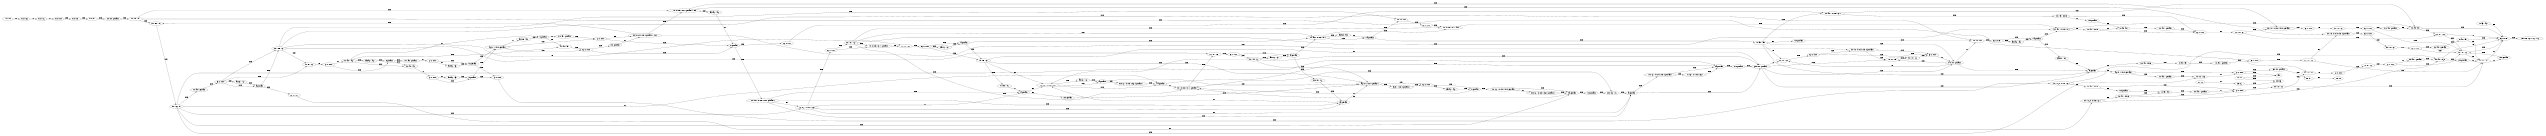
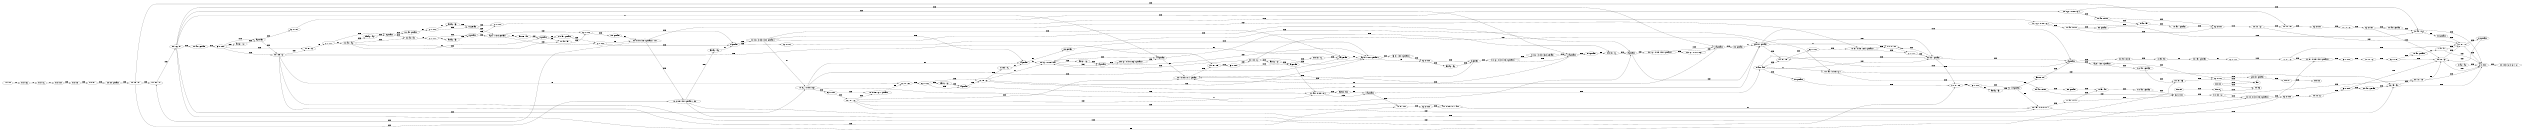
  digraph {
    fontname="DejaVu Sans"
    rankdir=LR
    node [fontname="DejaVu Sans"]
    edge [fontname="DejaVu Sans"]
    n1 [label="push rbp"]
    n2 [label="push r15"]
    n3 [label="push r14"]
    n4 [label="push r13"]
    n5 [label="push r12"]
    n6 [label="push rbx"]
    n7 [label="sub rsp , address"]
    n8 [label="mov r12 , rdx"]
    n9 [label="mov rbp , rsi"]
    n10 [label="mov rdi , r12"]
    n11 [label="mov qword [ rsp + address ] , r12"]
    n12 [label="mov r15 , rdi"]
    n13 [label="call symbol"]
    n14 [label="test eax , eax"]
    n15 [label="mov rdi , qword [ rsp + address ]"]
    n16 [label="mov rdi , qword [ rsp + address ]"]
    n17 [label="mov edi , address"]
    n18 [label="mov r14 , qword [ r15 ]"]
    n19 [label="jne address"]
    n20 [label="jne address"]
    n21 [label="mov rdi , r15"]
    n22 [label="jne address"]
    n23 [label="mov qword [ rsp + address ] , rbp"]
    n24 [label="mov rdi , qword [ rsp + address ]"]
    n25 [label="call symbol"]
    n26 [label="je address"]
    n27 [label="je address"]
    n28 [label="jne address"]
    n29 [label="call symbol"]
    n30 [label="mov dword [ rbx ] , address"]
    n31 [label="cmp r12 , r14"]
    n32 [label="jmp address"]
    n33 [label="call symbol"]
    n34 [label="jmp address"]
    n35 [label="test rax , rax"]
    n36 [label="je address"]
    n37 [label="mov r13 , rax"]
    n38 [label="mov rdi , rax"]
    n39 [label="call symbol"]
    n40 [label="mov rdi , r13"]
    n41 [label="mov rdi , r13"]
    n42 [label="mov rdi , r13"]
    n43 [label="mov rdi , r13"]
    n44 [label="call symbol"]
    n45 [label="mov r14d , dword [ rax ]"]
    n46 [label="mov esi , string"]
    n47 [label="mov esi , r14d"]
    n48 [label="call symbol"]
    n49 [label="call symbol"]
    n50 [label="call symbol"]
    n51 [label="call symbol"]
    n52 [label="xor edi , edi"]
    n53 [label="call symbol"]
    n54 [label="call symbol"]
    n55 [label="jmp address"]
    n56 [label="mov edx , address"]
    n57 [label="mov rbx , rax"]
    n58 [label="mov ebx , eax"]
    n59 [label="js address"]
    n60 [label="test eax , eax"]
    n61 [label="mov edi , ebx"]
    n62 [label="js address"]
    n63 [label="mov edi , ebx"]
    n64 [label="mov edi , address"]
    n65 [label="call symbol"]
    n66 [label="mov edi , address"]
    n67 [label="call symbol"]
    n68 [label="call symbol"]
    n69 [label="test eax , eax"]
    n70 [label="jns address"]
    n71 [label="test eax , eax"]
    n72 [label="js address"]
    n73 [label="mov rdx , rbx"]
    n74 [label="jmp address"]
    n75 [label="mov rcx , rax"]
    n76 [label="nop word [ rax + rax ] , ax"]
    n77 [label="xor eax , eax"]
    n78 [label="lea rsi , [ rsp + address ]"]
    n79 [label="call symbol"]
    n80 [label="test nop , ebx"]
    n81 [label="call symbol"]
    n82 [label="mov r14d , dword [ rax ]"]
    n83 [label="js address"]
    n84 [label="jmp address"]
    n85 [label="mov esi , string"]
    n86 [label="jmp address"]
    n87 [label="call symbol"]
    n88 [label="mov r12 , qword [ rsp + address ]"]
    n89 [label="mov rsi , rbp"]
    n90 [label="call symbol"]
    n91 [label="mov rdi , rax"]
    n92 [label="call symbol"]
    n93 [label="mov edi , address"]
    n94 [label="mov ebx , dword [ rax ]"]
    n95 [label="mov esi , string"]
    n96 [label="mov esi , ebx"]
    n97 [label="jmp address"]
    n98 [label="call symbol"]
    n99 [label="mov rdx , rbp"]
    n100 [label="xor edi , edi"]
    n101 [label="mov rbp , rax"]
    n102 [label="mov edx , address"]
    n103 [label="mov rax , qword [ rbp ]"]
    n104 [label="jmp address"]
    n105 [label="add rbp , address"]
    n106 [label="mov rax , qword [ rsp + address ]"]
    n107 [label="lea rdi , [ rbp + address ]"]
    n108 [label="mov rbx , rax"]
    n109 [label="mov dword [ rax ] , address"]
    n110 [label="mov ebp , dword [ rbx ]"]
    n111 [label="mov dword [ rbx ] , ebp"]
    n112 [label="mov ebx , dword [ rbx ]"]
    n113 [label="test ebp , ebp"]
    n114 [label="jne address"]
    n115 [label="mov esi , string"]
    n116 [label="test rax , rax"]
    n117 [label="je address"]
    n118 [label="mov rbp , rax"]
    n119 [label="cmp r12 , r14"]
    n120 [label="xor ebp , ebp"]
    n121 [label="test rax , rax"]
    n122 [label="je address"]
    n123 [label="lea rsi , [ rsp + address ]"]
    n124 [label="call symbol"]
    n125 [label="je address"]
    n126 [label="mov rdi , rbp"]
    n127 [label="mov bpl , address"]
    n128 [label="call symbol"]
    n129 [label="call symbol"]
    n130 [label="mov rdi , rax"]
    n131 [label="call symbol"]
    n132 [label="mov edi , address"]
    n133 [label="jmp address"]
    n134 [label="mov esi , string"]
    n135 [label="lea rsi , [ rsp + address ]"]
    n136 [label="call symbol"]
-   n137 [label="mov rdx , rax"]
    n138 [label="cmp rax , qword [ r15 + address ]"]
    n139 [label="test eax , eax"]
    n140 [label="jne address"]
    n141 [label="test eax , eax"]
    n142 [label="js address"]
    n143 [label="test bpl , bpl"]
    n144 [label="mov rax , qword [ rsp + address ]"]
    n145 [label="cmp rax , qword [ r15 + address ]"]
    n146 [label="xor edi , edi"]
    n147 [label="mov edx , address"]
    n148 [label="mov edx , address"]
    n149 [label="add rsp , address"]
    n150 [label=retn]
    n151 [label="mov rbp , rax"]
    n152 [label="je address"]
    n153 [label="test rax , rax"]
    n154 [label="cmp r12 , r14"]
    n155 [label="cmp rax , qword [ r15 ]"]
    n156 [label="call symbol"]
    n157 [label="mov rbx , rax"]
    n158 [label="mov rdi , rax"]
    n159 [label="call symbol"]
    n160 [label="mov edi , address"]
    n161 [label="xor esi , esi"]
    n162 [label="pop rbx"]
    n163 [label="pop r12"]
    n164 [label="pop r13"]
    n165 [label="pop r14"]
    n166 [label="pop r15"]
    n167 [label="pop rbp"]
    n1 -> n2 [label=CFG]
    n2 -> n3 [label=DFG]
    n3 -> n4 [label=CFG]
    n4 -> n5 [label=CFG]
    n5 -> n6 [label=CFG]
    n6 -> n7 [label=CFG]
    n7 -> n8 [label=CFG]
    n8 -> n9 [label=CFG]
    n8 -> n10 [label=DFG]
    n8 -> n11 [label=DFG]
    n9 -> n12 [label=DFG]
    n10 -> n13 [label=DFG]
    n11 -> n14 [label=CFG]
    n11 -> n15 [label=DFG]
    n11 -> n16 [label=DFG]
    n12 -> n17 [label=CFG]
    n12 -> n18 [label=DFG]
    n12 -> n19 [label=DFG]
    n12 -> n20 [label=DFG]
    n12 -> n21 [label=CFG]
    n12 -> n22 [label=DFG]
    n13 -> n91 [label=DFG]
    n14 -> n83 [label=CFG]
    n15 -> n128 [label=DFG]
    n16 -> n129 [label=DFG]
    n17 -> n25 [label=CFG]
    n18 -> n26 [label=DFG]
    n18 -> n27 [label=DFG]
    n18 -> n28 [label=DFG]
    n18 -> n29 [label=CFG]
    n19 -> n30 [label=CFG]
    n19 -> n31 [label=CFG]
    n20 -> n30 [label=CFG]
    n20 -> n32 [label=CFG]
    n21 -> n33 [label=DFG]
    n22 -> n30 [label=CFG]
    n22 -> n34 [label=CFG]
    n23 -> n9 [label=DFG]
    n23 -> n11 [label=CFG]
    n23 -> n24 [label=DFG]
    n24 -> n89 [label=CFG]
    n24 -> n90 [label=DFG]
    n25 -> n35 [label=CFG]
    n25 -> n36 [label=DFG]
    n25 -> n37 [label=DFG]
    n25 -> n38 [label=DFG]
    n26 -> n103 [label=CFG]
    n26 -> n104 [label=CFG]
    n27 -> n105 [label=CFG]
    n27 -> n106 [label=CFG]
    n28 -> n103 [label=CFG]
    n28 -> n107 [label=CFG]
    n29 -> n108 [label=DFG]
    n29 -> n109 [label=DFG]
    n30 -> n43 [label=CFG]
    n31 -> n27 [label=CFG]
    n32 -> n31 [label=CFG]
    n33 -> n149 [label=CFG]
    n33 -> n150 [label=DFG]
    n34 -> n105 [label=CFG]
    n35 -> n36 [label=CFG]
    n36 -> n37 [label=CFG]
    n36 -> n39 [label=CFG]
    n37 -> n38 [label=CFG]
    n37 -> n40 [label=DFG]
    n37 -> n41 [label=DFG]
    n37 -> n42 [label=DFG]
    n37 -> n43 [label=DFG]
    n38 -> n44 [label=DFG]
    n39 -> n45 [label=DFG]
    n40 -> n48 [label=DFG]
    n41 -> n49 [label=DFG]
    n42 -> n50 [label=DFG]
    n43 -> n51 [label=DFG]
    n44 -> n58 [label=DFG]
    n44 -> n59 [label=DFG]
    n45 -> n46 [label=CFG]
    n45 -> n47 [label=DFG]
    n46 -> n52 [label=CFG]
    n46 -> n53 [label=DFG]
    n47 -> n54 [label=DFG]
    n47 -> n55 [label=CFG]
    n48 -> n116 [label=CFG]
    n48 -> n117 [label=DFG]
    n48 -> n118 [label=DFG]
    n49 -> n111 [label=CFG]
    n50 -> n139 [label=CFG]
    n50 -> n140 [label=DFG]
    n51 -> n151 [label=DFG]
    n51 -> n152 [label=DFG]
    n52 -> n56 [label=CFG]
    n53 -> n57 [label=DFG]
    n54 -> n76 [label=DFG]
    n55 -> n73 [label=CFG]
    n56 -> n53 [label=CFG]
    n57 -> n10 [label=CFG]
    n57 -> n73 [label=DFG]
    n58 -> n60 [label=CFG]
    n58 -> n61 [label=DFG]
    n58 -> n62 [label=DFG]
    n58 -> n63 [label=DFG]
    n59 -> n61 [label=CFG]
    n59 -> n64 [label=CFG]
    n60 -> n59 [label=CFG]
    n61 -> n65 [label=DFG]
    n62 -> n63 [label=CFG]
    n62 -> n66 [label=CFG]
    n63 -> n67 [label=DFG]
    n64 -> n68 [label=CFG]
    n65 -> n71 [label=CFG]
    n65 -> n72 [label=DFG]
    n66 -> n81 [label=CFG]
    n67 -> n83 [label=DFG]
    n67 -> n84 [label=CFG]
    n68 -> n69 [label=CFG]
    n68 -> n70 [label=DFG]
    n69 -> n70 [label=CFG]
    n70 -> n78 [label=CFG]
    n70 -> n79 [label=CFG]
    n71 -> n72 [label=CFG]
    n72 -> n78 [label=CFG]
    n72 -> n79 [label=CFG]
    n73 -> n54 [label=DFG]
    n73 -> n74 [label=CFG]
    n74 -> n75 [label=CFG]
    n75 -> n54 [label=DFG]
    n75 -> n73 [label=CFG]
    n77 -> n54 [label=CFG]
    n78 -> n67 [label=DFG]
    n78 -> n80 [label=CFG]
    n78 -> n81 [label=DFG]
    n79 -> n82 [label=DFG]
    n80 -> n62 [label=CFG]
    n81 -> n23 [label=CFG]
    n81 -> n83 [label=DFG]
    n82 -> n47 [label=DFG]
    n82 -> n85 [label=CFG]
    n83 -> n87 [label=CFG]
    n83 -> n88 [label=CFG]
    n84 -> n23 [label=CFG]
    n85 -> n53 [label=DFG]
    n85 -> n86 [label=CFG]
    n86 -> n52 [label=CFG]
    n87 -> n94 [label=DFG]
    n88 -> n18 [label=CFG]
    n88 -> n26 [label=DFG]
    n88 -> n27 [label=DFG]
    n88 -> n28 [label=DFG]
    n89 -> n90 [label=DFG]
-   n89 -> n137 [label=CFG]
    n90 -> n127 [label=CFG]
    n91 -> n92 [label=DFG]
    n92 -> n75 [label=DFG]
    n92 -> n93 [label=CFG]
    n93 -> n47 [label=CFG]
    n94 -> n95 [label=CFG]
    n94 -> n96 [label=DFG]
    n95 -> n97 [label=CFG]
    n95 -> n98 [label=DFG]
    n96 -> n54 [label=DFG]
    n96 -> n99 [label=CFG]
    n97 -> n100 [label=CFG]
    n98 -> n101 [label=DFG]
    n99 -> n54 [label=DFG]
    n99 -> n75 [label=CFG]
    n100 -> n102 [label=CFG]
    n101 -> n15 [label=CFG]
    n101 -> n99 [label=DFG]
    n102 -> n98 [label=CFG]
    n103 -> n19 [label=DFG]
    n103 -> n121 [label=CFG]
    n103 -> n122 [label=DFG]
    n104 -> n107 [label=CFG]
    n105 -> n89 [label=DFG]
    n105 -> n125 [label=DFG]
    n105 -> n126 [label=DFG]
    n105 -> n127 [label=DFG]
    n106 -> n22 [label=DFG]
    n106 -> n155 [label=CFG]
    n107 -> n123 [label=CFG]
    n107 -> n124 [label=DFG]
    n108 -> n30 [label=DFG]
    n108 -> n109 [label=CFG]
    n108 -> n110 [label=DFG]
    n108 -> n111 [label=DFG]
    n108 -> n112 [label=DFG]
    n109 -> n40 [label=CFG]
-   n110 -> n111 [label=DFG]
    n110 -> n113 [label=CFG]
    n110 -> n114 [label=DFG]
    n111 -> n112 [label=CFG]
    n112 -> n96 [label=DFG]
    n112 -> n115 [label=CFG]
    n113 -> n114 [label=CFG]
    n114 -> n41 [label=CFG]
    n114 -> n120 [label=CFG]
    n115 -> n98 [label=DFG]
    n115 -> n100 [label=CFG]
    n116 -> n117 [label=CFG]
    n117 -> n110 [label=CFG]
    n117 -> n118 [label=CFG]
    n118 -> n103 [label=DFG]
    n118 -> n105 [label=DFG]
    n118 -> n107 [label=DFG]
    n118 -> n119 [label=CFG]
    n119 -> n26 [label=CFG]
    n120 -> n94 [label=DFG]
    n120 -> n125 [label=DFG]
    n120 -> n126 [label=DFG]
    n120 -> n127 [label=DFG]
    n120 -> n133 [label=CFG]
    n121 -> n122 [label=CFG]
    n122 -> n107 [label=CFG]
    n122 -> n138 [label=CFG]
    n123 -> n124 [label=DFG]
    n124 -> n141 [label=CFG]
    n124 -> n142 [label=DFG]
    n125 -> n134 [label=CFG]
    n125 -> n135 [label=CFG]
    n126 -> n136 [label=DFG]
    n127 -> n42 [label=CFG]
    n127 -> n89 [label=DFG]
    n127 -> n125 [label=DFG]
    n127 -> n126 [label=DFG]
    n128 -> n130 [label=DFG]
    n129 -> n158 [label=DFG]
    n130 -> n131 [label=DFG]
    n131 -> n75 [label=DFG]
    n131 -> n132 [label=CFG]
    n132 -> n96 [label=CFG]
    n133 -> n42 [label=CFG]
    n134 -> n146 [label=CFG]
    n135 -> n33 [label=DFG]
    n135 -> n147 [label=CFG]
    n136 -> n24 [label=CFG]
-   n136 -> n137 [label=DFG]
-   n137 -> n90 [label=DFG]
    n138 -> n19 [label=CFG]
    n139 -> n140 [label=CFG]
    n140 -> n112 [label=CFG]
    n140 -> n143 [label=CFG]
    n141 -> n142 [label=CFG]
    n142 -> n30 [label=CFG]
    n142 -> n144 [label=CFG]
    n143 -> n125 [label=CFG]
    n144 -> n20 [label=DFG]
    n144 -> n145 [label=CFG]
    n145 -> n20 [label=CFG]
    n146 -> n148 [label=CFG]
    n147 -> n21 [label=CFG]
    n148 -> n156 [label=CFG]
    n149 -> n162 [label=CFG]
    n151 -> n103 [label=DFG]
    n151 -> n105 [label=DFG]
    n151 -> n107 [label=DFG]
    n151 -> n153 [label=CFG]
    n152 -> n110 [label=CFG]
    n152 -> n154 [label=CFG]
    n153 -> n152 [label=CFG]
    n154 -> n28 [label=CFG]
    n155 -> n22 [label=CFG]
    n156 -> n157 [label=DFG]
    n157 -> n16 [label=CFG]
    n157 -> n73 [label=DFG]
    n158 -> n159 [label=DFG]
    n159 -> n75 [label=DFG]
    n159 -> n160 [label=CFG]
    n160 -> n161 [label=CFG]
    n161 -> n54 [label=DFG]
    n161 -> n73 [label=CFG]
    n162 -> n163 [label=CFG]
    n164 -> n165 [label=CFG]
    n165 -> n166 [label=DFG]
    n167 -> n150 [label=CFG]
    n167 -> n166 [label=CFG]
  }
